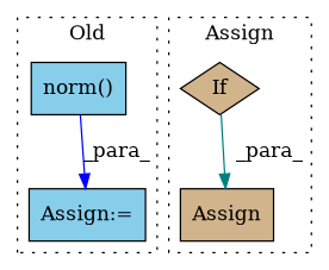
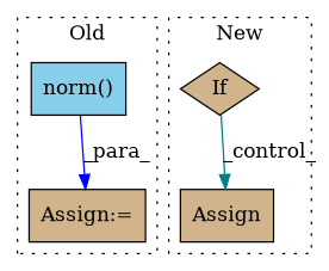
  digraph {
    node [fillcolor=skyblue shape=box style=filled]
    n1 [a=75 l="25,1" label="norm()" s="14438,14472"]
-   n2 [a=68 l=4 label="Assign:=" s=14504]
+   n2 [a=68 fillcolor=tan l=4 label="Assign:=" s=14504]
    n3 [a=43 fillcolor=tan l=8 label=Assign s=16436]
    n4 [a=96 fillcolor=tan l=3 label=If s=16149 shape=diamond]
    subgraph cluster_1 {
      label=Old
      style=dotted
      n1
      n2
    }
    subgraph cluster_2 {
-     label=Assign
+     label=New
      style=dotted
      n3
      n4
    }
    n1 -> n2 [color=blue label=_para_]
-   n4 -> n3 [color=teal label=_para_]
+   n4 -> n3 [color=teal label=_control_]
  }
